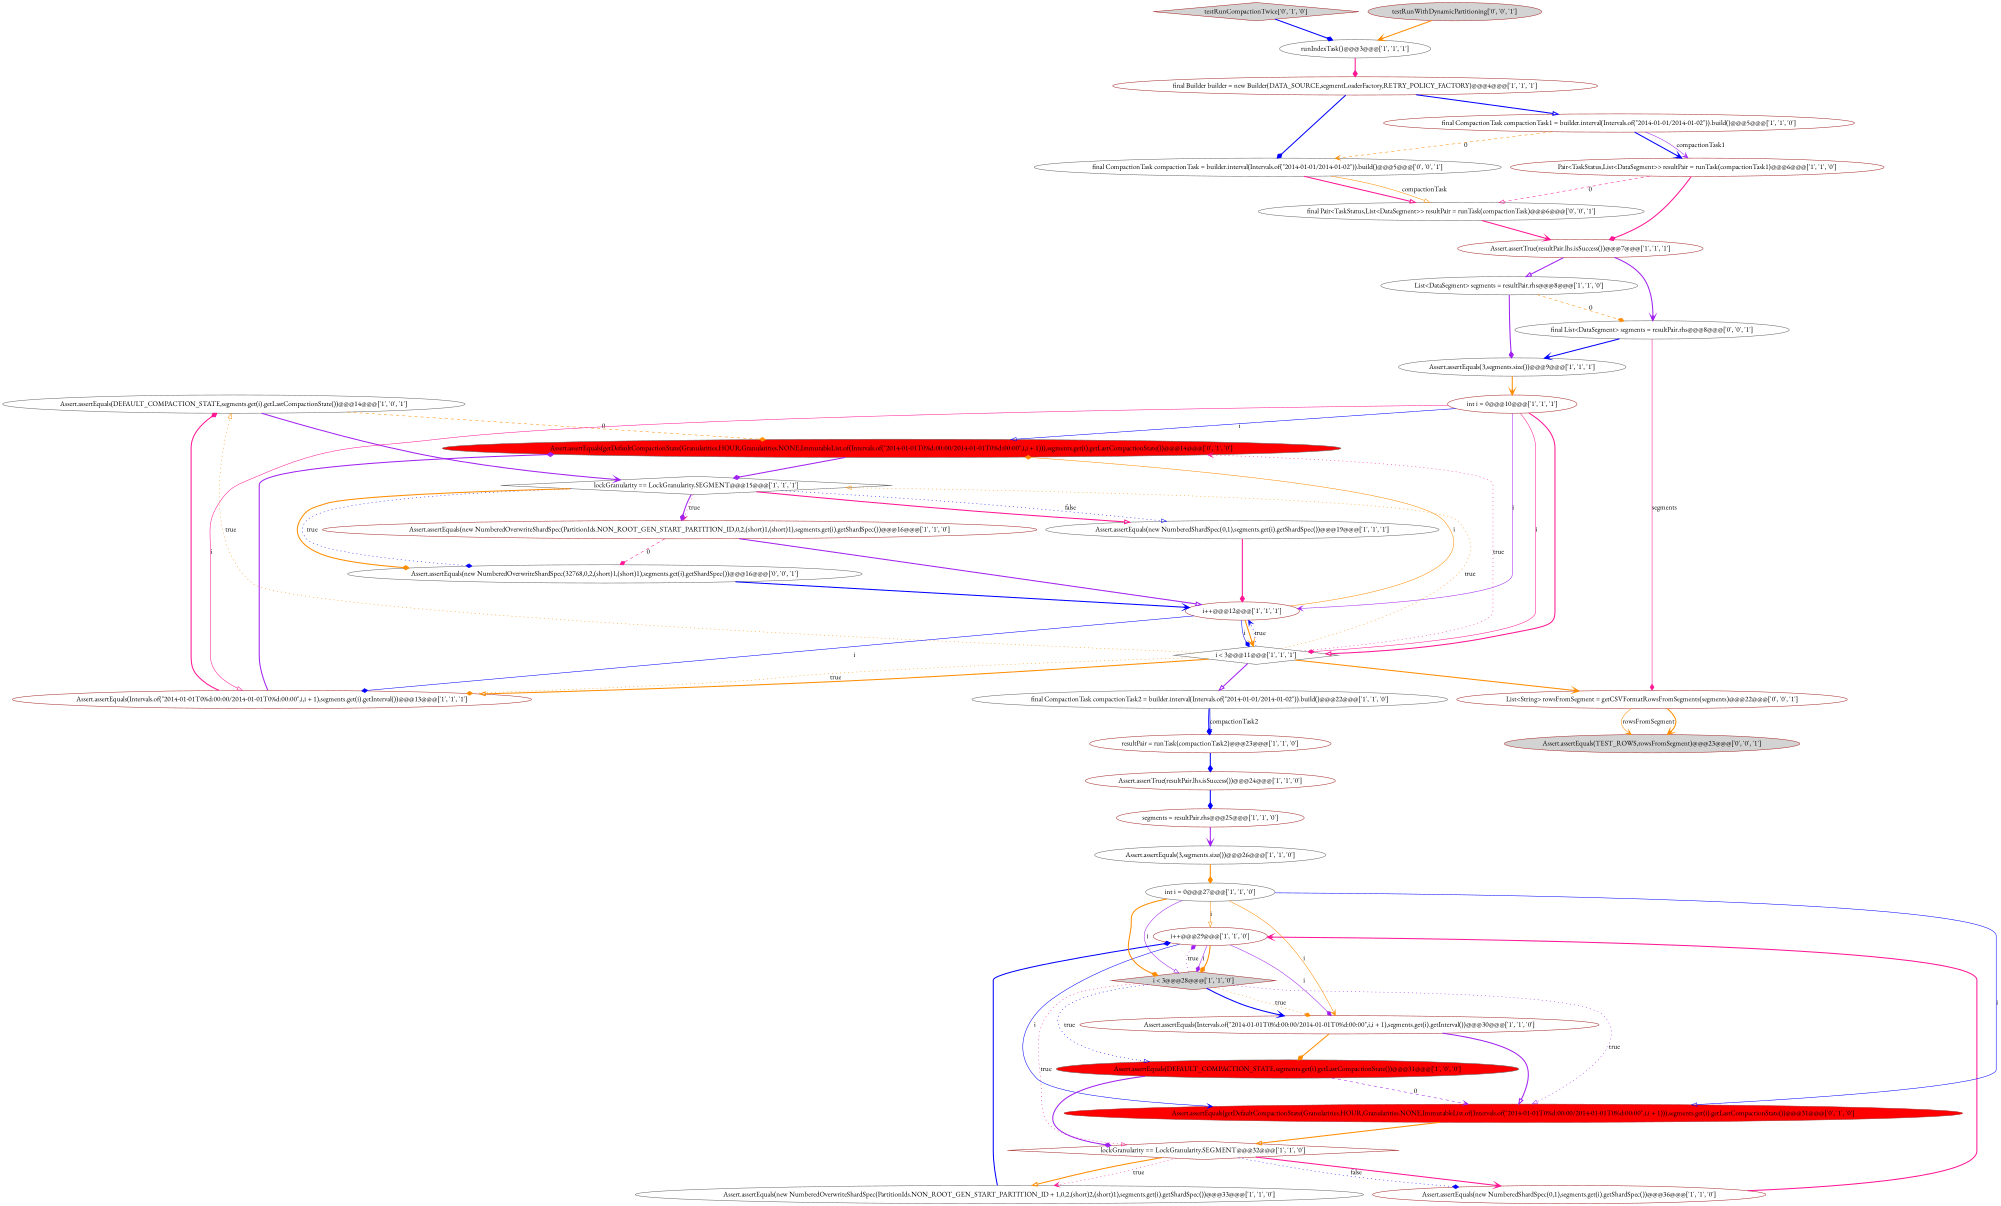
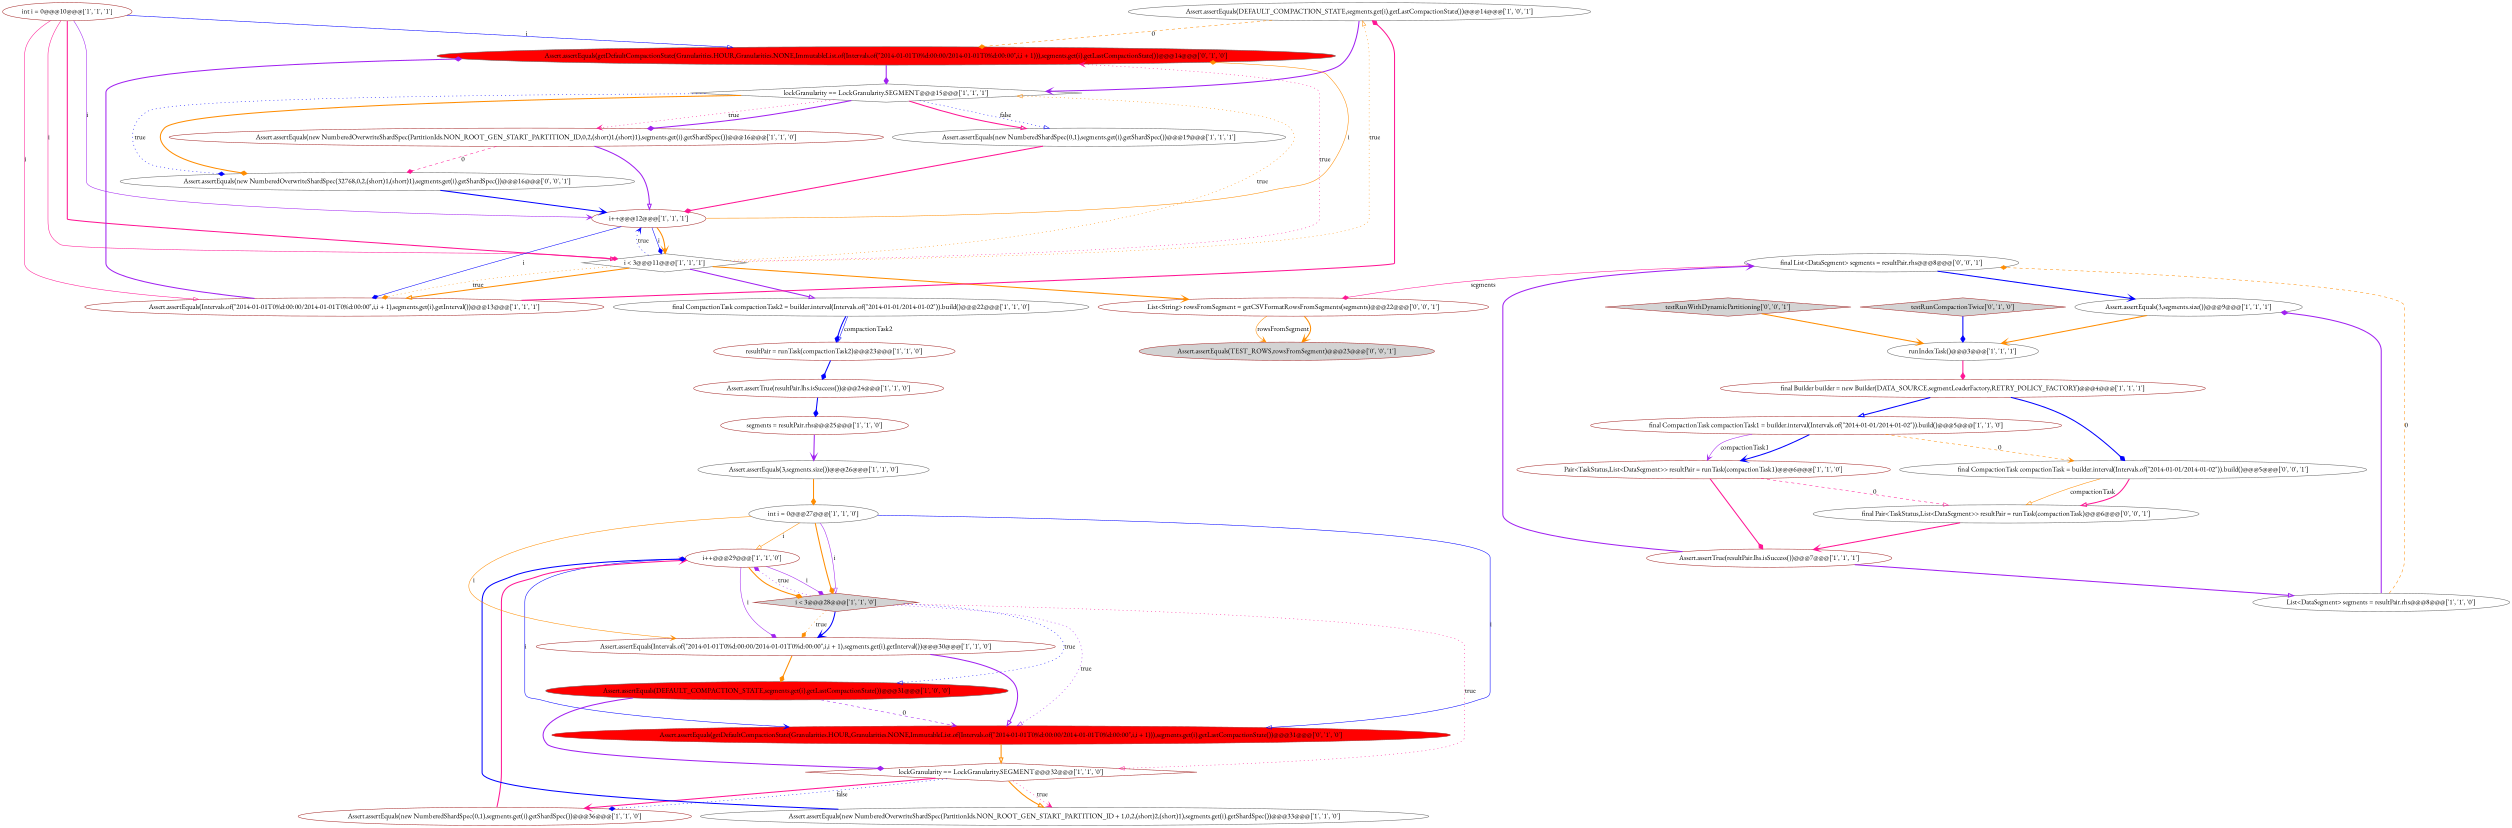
  digraph {
    fontname="EB Garamond"
    node [color=brown fillcolor=white fontname="EB Garamond" shape=ellipse style=filled]
    edge [arrowhead=diamond color=darkorange fontname="EB Garamond" style=bold]
    n1 [color=gray40 label="Assert.assertEquals(DEFAULT_COMPACTION_STATE,segments.get(i).getLastCompactionState())@@@14@@@['1', '0', '1']"]
    n2 [color=gray40 fillcolor=red label="Assert.assertEquals(getDefaultCompactionState(Granularities.HOUR,Granularities.NONE,ImmutableList.of(Intervals.of(\"2014-01-01T0%d:00:00/2014-01-01T0%d:00:00\",i,i + 1))),segments.get(i).getLastCompactionState())@@@14@@@['0', '1', '0']"]
    n3 [color=gray40 label="lockGranularity == LockGranularity.SEGMENT@@@15@@@['1', '1', '1']" shape=diamond]
    n4 [label="Assert.assertEquals(new NumberedOverwriteShardSpec(PartitionIds.NON_ROOT_GEN_START_PARTITION_ID,0,2,(short)1,(short)1),segments.get(i).getShardSpec())@@@16@@@['1', '1', '0']"]
    n5 [color=gray40 label="Assert.assertEquals(new NumberedOverwriteShardSpec(32768,0,2,(short)1,(short)1),segments.get(i).getShardSpec())@@@16@@@['0', '0', '1']"]
    n6 [color=gray40 label="Assert.assertEquals(new NumberedShardSpec(0,1),segments.get(i).getShardSpec())@@@19@@@['1', '1', '1']"]
    n7 [label="int i = 0@@@10@@@['1', '1', '1']"]
    n8 [color=gray40 label="i < 3@@@11@@@['1', '1', '1']" shape=diamond]
    n9 [label="i++@@@12@@@['1', '1', '1']"]
    n10 [label="Assert.assertEquals(Intervals.of(\"2014-01-01T0%d:00:00/2014-01-01T0%d:00:00\",i,i + 1),segments.get(i).getInterval())@@@13@@@['1', '1', '1']"]
    n11 [label="List<String> rowsFromSegment = getCSVFormatRowsFromSegments(segments)@@@22@@@['0', '0', '1']"]
    n12 [color=gray40 label="final CompactionTask compactionTask2 = builder.interval(Intervals.of(\"2014-01-01/2014-01-02\")).build()@@@22@@@['1', '1', '0']"]
    n13 [fillcolor=lightgray label="Assert.assertEquals(TEST_ROWS,rowsFromSegment)@@@23@@@['0', '0', '1']"]
    n14 [label="i++@@@29@@@['1', '1', '0']"]
    n15 [fillcolor=red label="Assert.assertEquals(getDefaultCompactionState(Granularities.HOUR,Granularities.NONE,ImmutableList.of(Intervals.of(\"2014-01-01T0%d:00:00/2014-01-01T0%d:00:00\",i,i + 1))),segments.get(i).getLastCompactionState())@@@31@@@['0', '1', '0']"]
    n16 [label="Assert.assertEquals(Intervals.of(\"2014-01-01T0%d:00:00/2014-01-01T0%d:00:00\",i,i + 1),segments.get(i).getInterval())@@@30@@@['1', '1', '0']"]
    n17 [fillcolor=lightgray label="i < 3@@@28@@@['1', '1', '0']" shape=diamond]
    n18 [label="lockGranularity == LockGranularity.SEGMENT@@@32@@@['1', '1', '0']" shape=diamond]
    n19 [color=gray40 fillcolor=red label="Assert.assertEquals(DEFAULT_COMPACTION_STATE,segments.get(i).getLastCompactionState())@@@31@@@['1', '0', '0']"]
    n20 [color=gray40 label="Assert.assertEquals(3,segments.size())@@@9@@@['1', '1', '1']"]
    n21 [color=gray40 label="runIndexTask()@@@3@@@['1', '1', '1']"]
    n22 [label="final Builder builder = new Builder(DATA_SOURCE,segmentLoaderFactory,RETRY_POLICY_FACTORY)@@@4@@@['1', '1', '1']"]
    n23 [color=gray40 label="final CompactionTask compactionTask = builder.interval(Intervals.of(\"2014-01-01/2014-01-02\")).build()@@@5@@@['0', '0', '1']"]
    n24 [label="final CompactionTask compactionTask1 = builder.interval(Intervals.of(\"2014-01-01/2014-01-02\")).build()@@@5@@@['1', '1', '0']"]
    n25 [fillcolor=lightgray label="testRunCompactionTwice['0', '1', '0']" shape=diamond]
    n26 [color=gray40 label="final Pair<TaskStatus,List<DataSegment>> resultPair = runTask(compactionTask)@@@6@@@['0', '0', '1']"]
    n27 [label="Pair<TaskStatus,List<DataSegment>> resultPair = runTask(compactionTask1)@@@6@@@['1', '1', '0']"]
    n28 [color=gray40 label="List<DataSegment> segments = resultPair.rhs@@@8@@@['1', '1', '0']"]
    n29 [color=gray40 label="final List<DataSegment> segments = resultPair.rhs@@@8@@@['0', '0', '1']"]
    n30 [label="resultPair = runTask(compactionTask2)@@@23@@@['1', '1', '0']"]
    n31 [label="Assert.assertTrue(resultPair.lhs.isSuccess())@@@7@@@['1', '1', '1']"]
    n32 [label="Assert.assertTrue(resultPair.lhs.isSuccess())@@@24@@@['1', '1', '0']"]
    n33 [label="segments = resultPair.rhs@@@25@@@['1', '1', '0']"]
-   n34 [fillcolor=lightgray label="testRunWithDynamicPartitioning['0', '0', '1']"]
+   n34 [fillcolor=lightgray label="testRunWithDynamicPartitioning['0', '0', '1']" shape=diamond]
    n35 [color=gray40 label="Assert.assertEquals(3,segments.size())@@@26@@@['1', '1', '0']"]
    n36 [label="Assert.assertEquals(new NumberedShardSpec(0,1),segments.get(i).getShardSpec())@@@36@@@['1', '1', '0']"]
    n37 [color=gray40 label="Assert.assertEquals(new NumberedOverwriteShardSpec(PartitionIds.NON_ROOT_GEN_START_PARTITION_ID + 1,0,2,(short)2,(short)1),segments.get(i).getShardSpec())@@@33@@@['1', '1', '0']"]
    n38 [color=gray40 label="int i = 0@@@27@@@['1', '1', '0']"]
    n1 -> n2 [label=0 style=dashed]
    n1 -> n3 [arrowhead=vee color=purple]
    n2 -> n3 [color=purple]
    n3 -> n4 [arrowhead=vee color=deeppink label=true style=dotted]
    n3 -> n4 [color=purple]
    n3 -> n5 [color=blue label=true style=dotted]
    n3 -> n5
    n3 -> n6 [arrowhead=onormal color=blue label=false style=dotted]
    n3 -> n6 [arrowhead=onormal color=deeppink]
    n4 -> n5 [color=deeppink label=0 style=dashed]
    n4 -> n9 [arrowhead=onormal color=purple]
    n5 -> n9 [arrowhead=vee color=blue]
    n6 -> n9 [color=deeppink]
    n7 -> n2 [arrowhead=onormal color=blue label=i style=solid]
    n7 -> n8 [color=deeppink label=i style=solid]
    n7 -> n8 [arrowhead=onormal color=deeppink]
    n7 -> n9 [arrowhead=vee color=purple label=i style=solid]
    n7 -> n10 [arrowhead=onormal color=deeppink label=i style=solid]
    n8 -> n1 [arrowhead=onormal label=true style=dotted]
    n8 -> n2 [arrowhead=vee color=deeppink label=true style=dotted]
    n8 -> n3 [arrowhead=onormal label=true style=dotted]
    n8 -> n9 [arrowhead=vee color=blue label=true style=dotted]
    n8 -> n10 [arrowhead=onormal]
    n8 -> n10 [label=true style=dotted]
    n8 -> n11 [arrowhead=vee]
    n8 -> n12 [arrowhead=onormal color=purple]
    n9 -> n2 [label=i style=solid]
    n9 -> n8 [arrowhead=vee]
    n9 -> n8 [color=blue label=i style=solid]
    n9 -> n10 [color=blue label=i style=solid]
    n10 -> n1 [color=deeppink]
    n10 -> n2 [color=purple]
    n11 -> n13 [arrowhead=vee label=rowsFromSegment style=solid]
    n11 -> n13 [arrowhead=vee]
    n12 -> n30 [color=blue]
    n12 -> n30 [arrowhead=onormal color=blue label=compactionTask2 style=solid]
    n14 -> n15 [arrowhead=vee color=blue label=i style=solid]
    n14 -> n16 [color=purple label=i style=solid]
    n14 -> n17 [color=purple label=i style=solid]
    n14 -> n17
    n15 -> n18 [arrowhead=onormal]
    n16 -> n15 [arrowhead=onormal color=purple]
    n16 -> n19
    n17 -> n14 [color=purple label=true style=dotted]
    n17 -> n15 [arrowhead=onormal color=purple label=true style=dotted]
    n17 -> n16 [arrowhead=vee color=blue]
    n17 -> n16 [label=true style=dotted]
    n17 -> n18 [arrowhead=onormal color=deeppink label=true style=dotted]
    n17 -> n19 [arrowhead=onormal color=blue label=true style=dotted]
    n18 -> n36 [arrowhead=vee color=deeppink]
    n18 -> n36 [color=blue label=false style=dotted]
    n18 -> n37 [arrowhead=vee color=deeppink label=true style=dotted]
    n18 -> n37 [arrowhead=onormal]
    n19 -> n15 [arrowhead=vee color=purple label=0 style=dashed]
    n19 -> n18 [color=purple]
-   n20 -> n7 [arrowhead=vee]
+   n20 -> n21 [arrowhead=vee]
    n21 -> n22 [color=deeppink]
    n22 -> n23 [color=blue]
    n22 -> n24 [arrowhead=onormal color=blue]
    n23 -> n26 [arrowhead=onormal label=compactionTask style=solid]
    n23 -> n26 [arrowhead=onormal color=deeppink]
    n24 -> n23 [arrowhead=vee label=0 style=dashed]
    n24 -> n27 [arrowhead=vee color=blue]
    n24 -> n27 [arrowhead=vee color=purple label=compactionTask1 style=solid]
    n25 -> n21 [color=blue]
    n26 -> n31 [arrowhead=vee color=deeppink]
    n27 -> n26 [arrowhead=onormal color=deeppink label=0 style=dashed]
    n27 -> n31 [color=deeppink]
    n28 -> n20 [color=purple]
    n28 -> n29 [label=0 style=dashed]
    n29 -> n11 [color=deeppink label=segments style=solid]
    n29 -> n20 [arrowhead=vee color=blue]
    n30 -> n32 [color=blue]
    n31 -> n28 [arrowhead=onormal color=purple]
    n31 -> n29 [arrowhead=vee color=purple]
    n32 -> n33 [color=blue]
    n33 -> n35 [arrowhead=vee color=purple]
    n34 -> n21 [arrowhead=vee]
    n35 -> n38
    n36 -> n14 [arrowhead=vee color=deeppink]
    n37 -> n14 [color=blue]
    n38 -> n14 [arrowhead=onormal label=i style=solid]
    n38 -> n15 [arrowhead=onormal color=blue label=i style=solid]
    n38 -> n16 [arrowhead=vee label=i style=solid]
    n38 -> n17
    n38 -> n17 [arrowhead=onormal color=purple label=i style=solid]
  }
